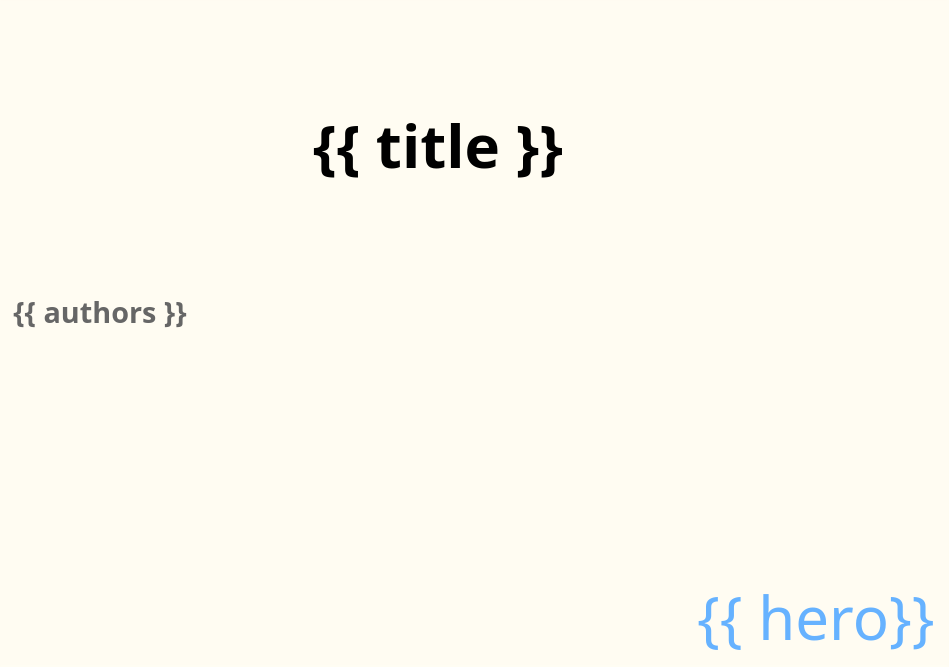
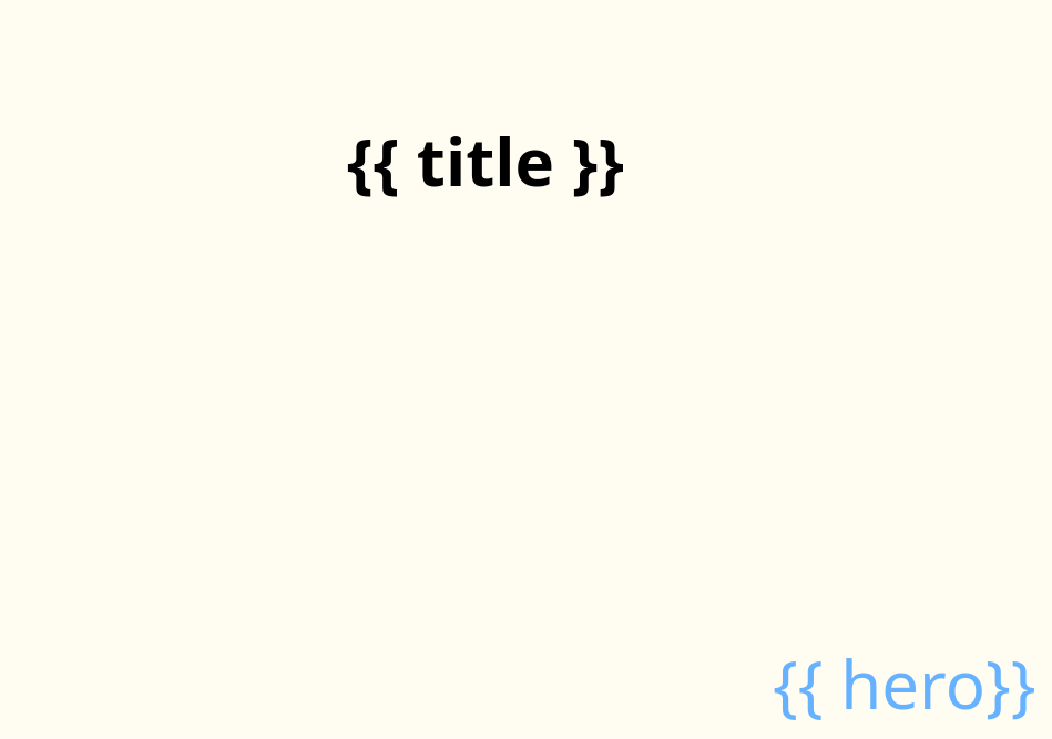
  <mxCell id="0" />
  <mxCell id="1" parent="0" />
  <mxCell id="2" value="{{ hero}}" style="whiteSpace=wrap;html=1;dashed=1;strokeWidth=2;fontSize=100;fontColor=#66B2FF;align=right;fontFamily=Noto Sans;sketch=1;FType=g;verticalAlign=bottom;opacity=10;shadow=1;fillColor=none;strokeColor=none;" parent="1" vertex="1"><mxGeometry x="1130" y="20" width="430" height="1070" as="geometry" /></mxCell>
  <mxCell id="3" value="&lt;h1 style=&quot;font-size: 100px&quot;&gt;{{ title }}&lt;/h1&gt;" style="text;html=1;strokeColor=none;fillColor=none;align=center;verticalAlign=middle;whiteSpace=wrap;rounded=0;fontFamily=Noto Sans;FType=g;fontSize=100;fontStyle=0;sketch=0;" parent="1" vertex="1"><mxGeometry x="20" y="60" width="1420" height="360" as="geometry" /></mxCell>
- <mxCell id="4" value="&lt;h1 style=&quot;font-size: 48px&quot;&gt;{{ authors }}&lt;/h1&gt;" style="text;html=1;strokeColor=none;fillColor=none;align=left;verticalAlign=middle;whiteSpace=wrap;rounded=0;fontFamily=Noto Sans;FType=g;fontSize=100;fontStyle=0;fontColor=#666666;" parent="1" vertex="1"><mxGeometry x="20" y="460" width="980" height="120" as="geometry" /></mxCell>
